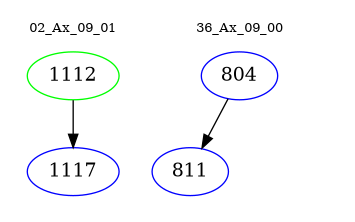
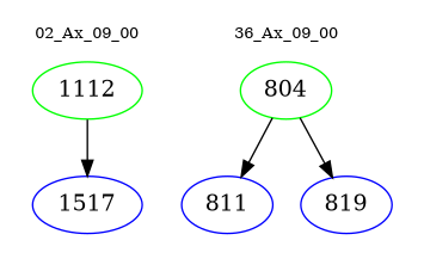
  digraph {
    node [color=blue]
    edge [color=black]
    n1 [color=green label=1112]
-   n2 [label=1117]
-   n3 [label=804]
+   n2 [label=1517]
+   n3 [color=green label=804]
    n4 [label=811]
+   n5 [label=819]
    subgraph cluster_1 {
      color=white
      fontsize=10
-     label="02_Ax_09_01"
+     label="02_Ax_09_00"
      n1
      n2
    }
    subgraph cluster_2 {
      color=white
      fontsize=10
      label="36_Ax_09_00"
      n3
      n4
+     n5
    }
    n1 -> n2
    n3 -> n4
+   n3 -> n5
  }
